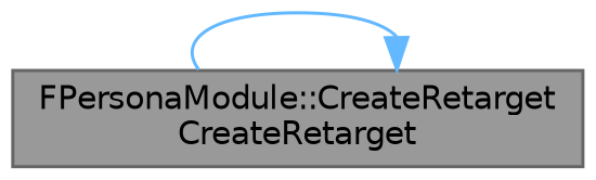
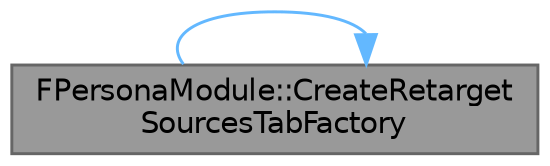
  digraph {
    rankdir=RL
-   n1 [color=gray40 fillcolor=grey60 fontcolor=black fontname=Helvetica fontsize=10 height=0.2 label="FPersonaModule::CreateRetarget\lCreateRetarget" shape=box style=filled width=0.4]
+   n1 [color=gray40 fillcolor=grey60 fontcolor=black fontname=Helvetica fontsize=10 height=0.2 label="FPersonaModule::CreateRetarget\lSourcesTabFactory" shape=box style=filled width=0.4]
    n1 -> n1 [color=steelblue1 dir=back fontname=Helvetica fontsize=10 labelfontname=Helvetica labelfontsize=10 style=solid]
  }
